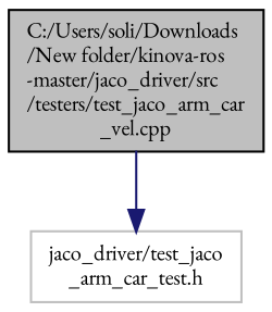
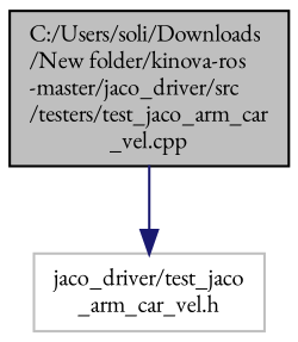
  digraph {
    fontname="EB Garamond"
    node [fontname="EB Garamond" fontsize=10 shape=record style=filled]
    n1 [color=black fillcolor=grey75 fontcolor=black height=0.2 label="C:/Users/soli/Downloads\l/New folder/kinova-ros\l-master/jaco_driver/src\l/testers/test_jaco_arm_car\l_vel.cpp" width=0.4]
-   n2 [color=grey75 fillcolor=white height=0.2 label="jaco_driver/test_jaco\l_arm_car_test.h" width=0.4]
+   n2 [color=grey75 fillcolor=white height=0.2 label="jaco_driver/test_jaco\l_arm_car_vel.h" width=0.4]
    n1 -> n2 [color=midnightblue fontname="EB Garamond" fontsize=10 labelfontname=Helvetica labelfontsize=10 style=solid]
  }
